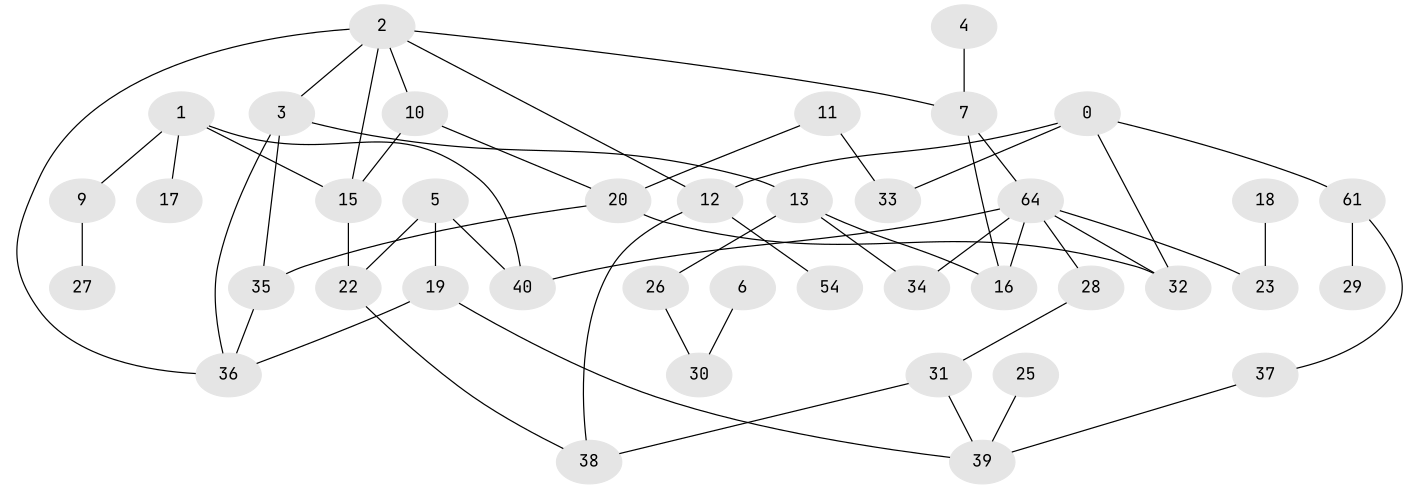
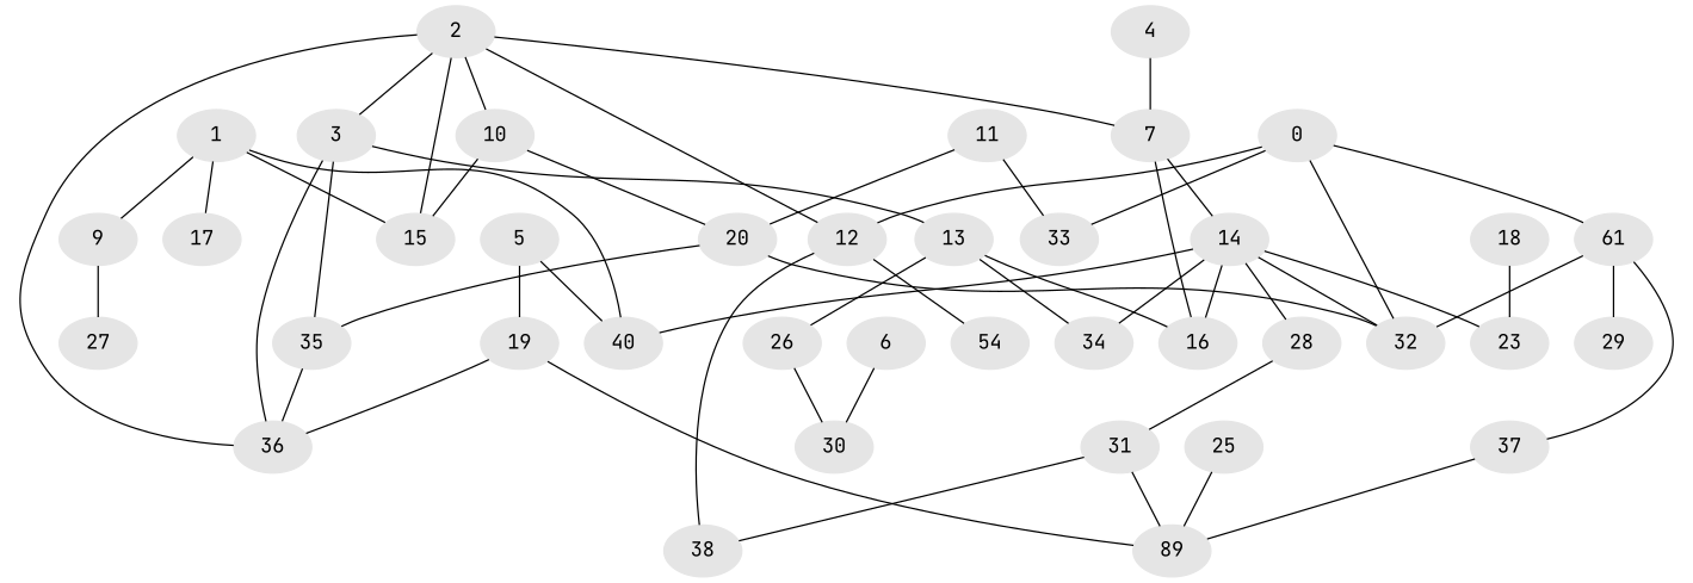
  graph {
    fontname="JetBrains Mono"
    node [color=gray90 fontname="JetBrains Mono" style=filled]
    edge [fontname="JetBrains Mono" weight=1.0]
    1
    9
    15
    17
    40
    27
-   22
    2
    3
    7
    10
    12
    36
    13
    35
-   14 [label=64]
+   14
    16
    20
    n19 [label=54]
    38
    26
    34
    4
    11
    33
    5
    19
    6
    30
-   39
+   39 [label=89]
    32
    23
    28
    n34 [label=0]
    n35 [label=61]
    29
    37
    31
    18
    25
    1 -- 9
    1 -- 15
    1 -- 17
    1 -- 40
    9 -- 27
-   15 -- 22 [weight=2.0]
-   22 -- 38
    2 -- 15
    2 -- 3
    2 -- 7
    2 -- 10
    2 -- 12
    2 -- 36
    3 -- 36
    3 -- 13
    3 -- 35
    7 -- 14
    7 -- 16
    10 -- 15
    10 -- 20
    12 -- n19
    12 -- 38
    13 -- 16
    13 -- 26
    13 -- 34
    35 -- 36
    14 -- 40
    14 -- 16
    14 -- 34
    14 -- 32
    14 -- 23
    14 -- 28
    20 -- 35
    20 -- 32
    26 -- 30
    4 -- 7
    11 -- 20
    11 -- 33
    5 -- 40
-   5 -- 22 [weight=2.0]
    5 -- 19
    19 -- 36
    19 -- 39
    6 -- 30
    28 -- 31
    n34 -- 12
    n34 -- 33
    n34 -- 32
    n34 -- n35
+   n35 -- 32
    n35 -- 29
    n35 -- 37
    37 -- 39
    31 -- 38
    31 -- 39
    18 -- 23
    25 -- 39
  }
